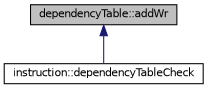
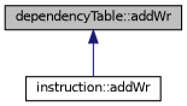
  digraph {
    rankdir=TB
    node [color=black fontname=Helvetica fontsize=10 shape=record style=filled]
    n1 [fillcolor=grey75 fontcolor=black height=0.2 label="dependencyTable::addWr" width=0.4]
-   n2 [fillcolor=white height=0.2 label="instruction::dependencyTableCheck" width=0.4]
+   n2 [fillcolor=white height=0.2 label="instruction::addWr" width=0.4]
    n1 -> n2 [color=midnightblue dir=back fontname=Helvetica fontsize=10 labelfontname=Helvetica labelfontsize=10 style=solid]
  }
